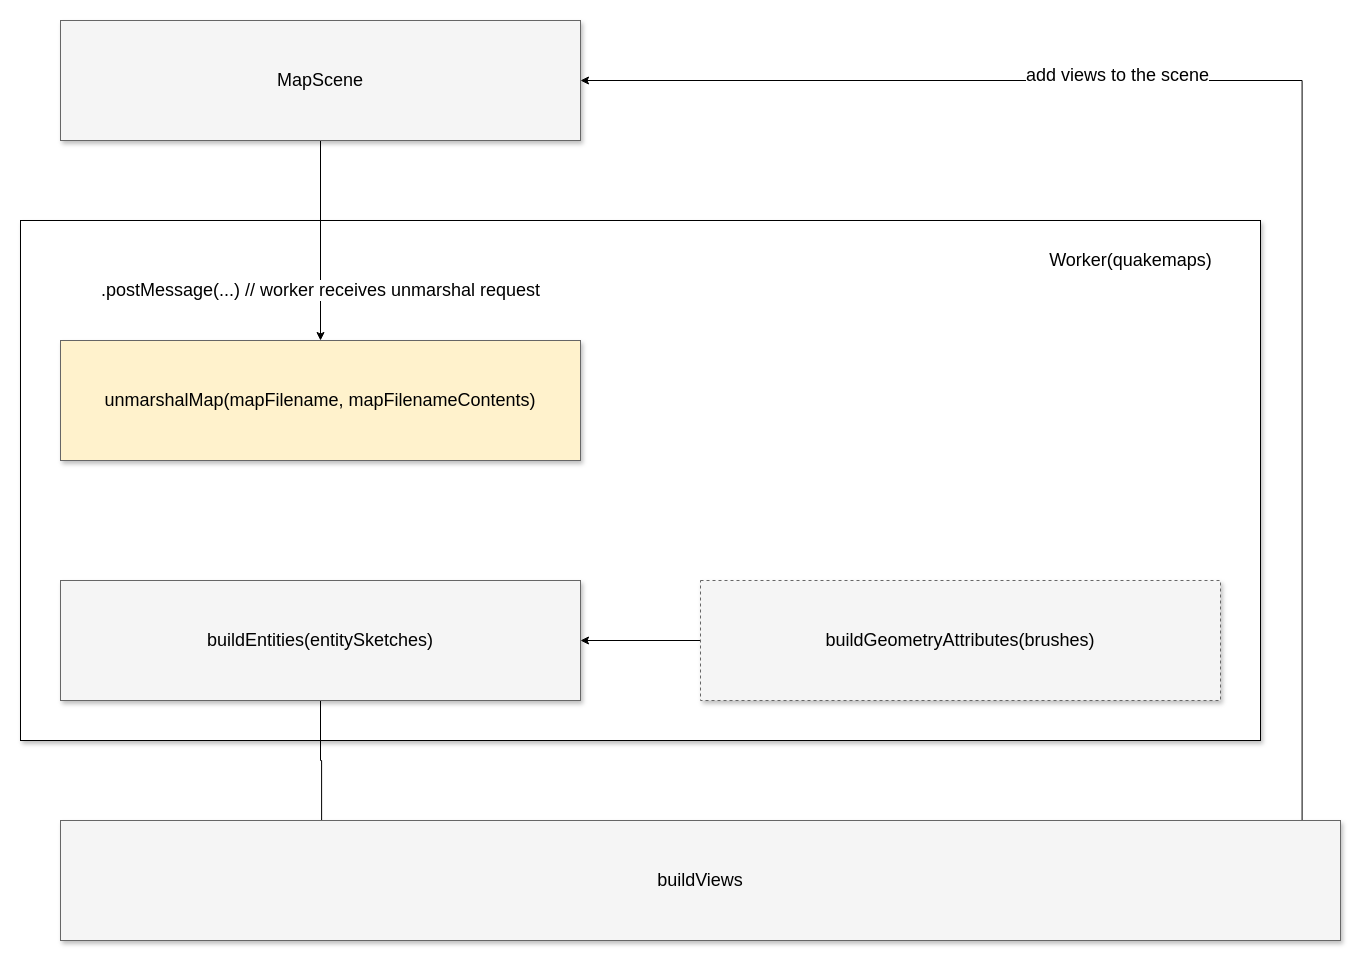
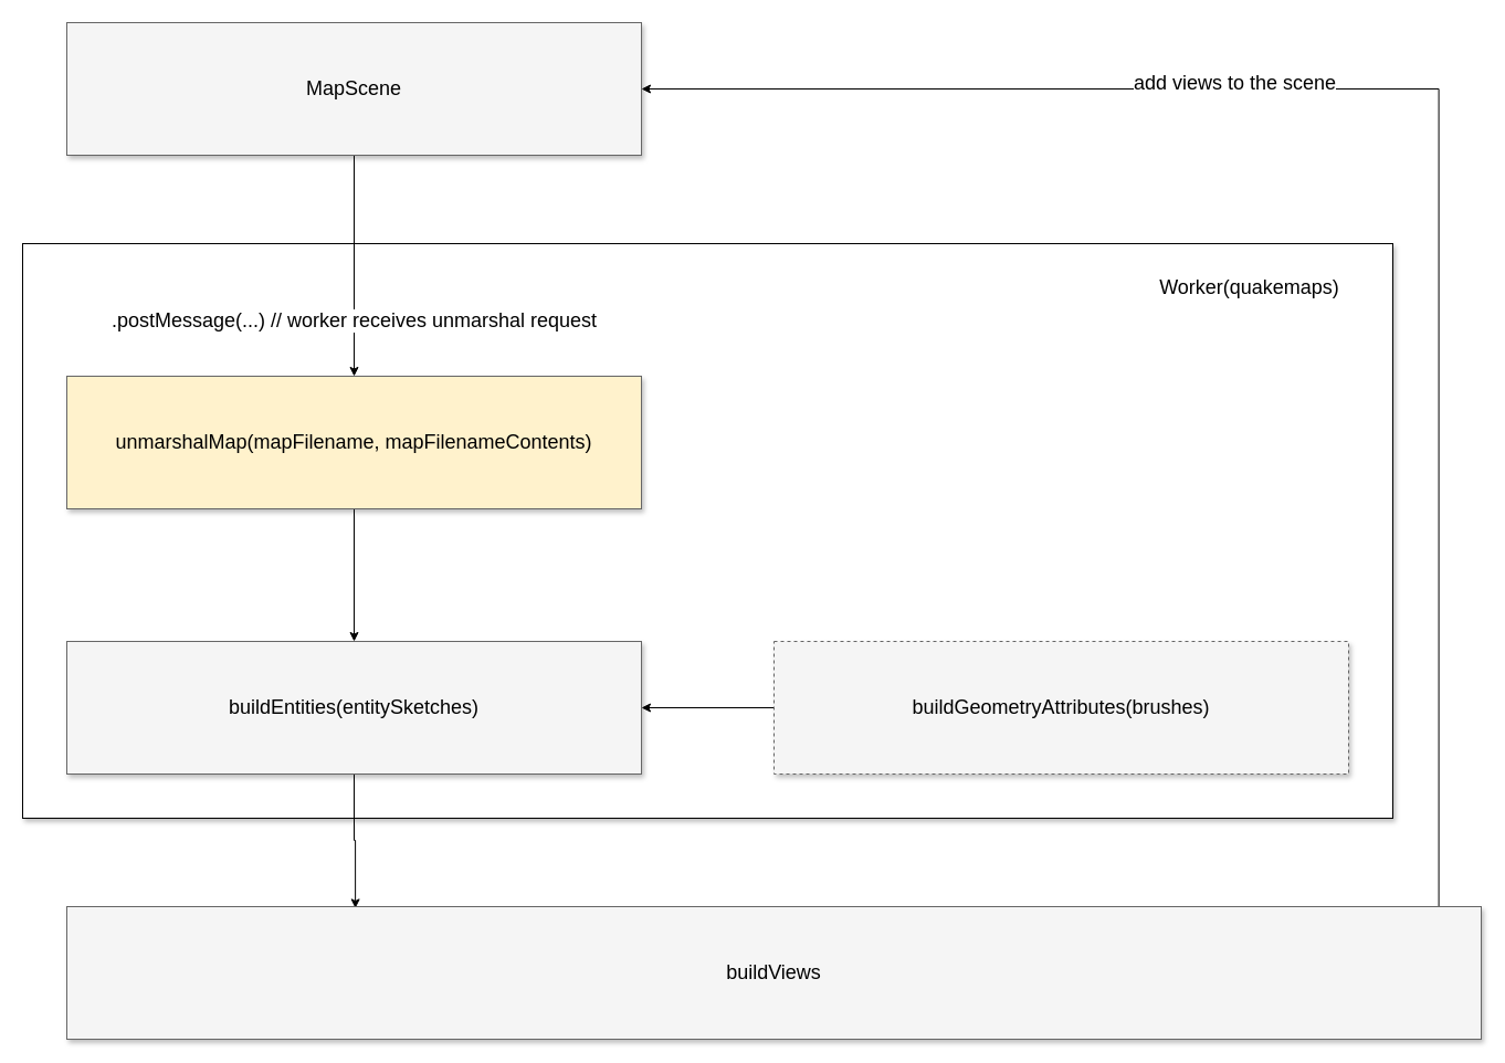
  <mxCell id="0" style=";html=1;" />
  <mxCell id="1" style=";html=1;" parent="0" />
  <mxCell id="2" value="" style="rounded=0;whiteSpace=wrap;html=1;shadow=1;glass=0;sketch=0;fillColor=#ffffff;gradientColor=none;fontSize=18;" vertex="1" parent="1"><mxGeometry x="20" y="220" width="1240" height="520" as="geometry" /></mxCell>
+ <mxCell id="3" style="edgeStyle=orthogonalEdgeStyle;rounded=0;orthogonalLoop=1;jettySize=auto;html=1;exitX=0.5;exitY=1;exitDx=0;exitDy=0;entryX=0.5;entryY=0;entryDx=0;entryDy=0;" edge="1" parent="1" source="4" target="6"><mxGeometry relative="1" as="geometry" /></mxCell>
  <mxCell id="4" value="unmarshalMap(mapFilename, mapFilenameContents)" style="whiteSpace=wrap;html=1;shadow=1;fontSize=18;fillColor=#fff2cc;strokeColor=#666666;" parent="1" vertex="1"><mxGeometry x="60" y="340" width="520" height="120" as="geometry" /></mxCell>
- <mxCell id="5" style="edgeStyle=orthogonalEdgeStyle;rounded=0;orthogonalLoop=1;jettySize=auto;html=1;exitX=0.5;exitY=1;exitDx=0;exitDy=0;fontSize=18;entryX=0.204;entryY=0.012;entryDx=0;entryDy=0;entryPerimeter=0;endArrow=none;" edge="1" parent="1" source="6" target="14"><mxGeometry relative="1" as="geometry"><mxPoint x="320" y="736" as="targetPoint" /></mxGeometry></mxCell>
+ <mxCell id="5" style="edgeStyle=orthogonalEdgeStyle;rounded=0;orthogonalLoop=1;jettySize=auto;html=1;exitX=0.5;exitY=1;exitDx=0;exitDy=0;fontSize=18;entryX=0.204;entryY=0.012;entryDx=0;entryDy=0;entryPerimeter=0;" edge="1" parent="1" source="6" target="14"><mxGeometry relative="1" as="geometry"><mxPoint x="320" y="736" as="targetPoint" /></mxGeometry></mxCell>
  <mxCell id="6" value="buildEntities(entitySketches)" style="whiteSpace=wrap;html=1;shadow=1;fontSize=18;fillColor=#f5f5f5;strokeColor=#666666;perimeterSpacing=0;" vertex="1" parent="1"><mxGeometry x="60" y="580" width="520" height="120" as="geometry" /></mxCell>
  <mxCell id="7" style="edgeStyle=orthogonalEdgeStyle;rounded=0;orthogonalLoop=1;jettySize=auto;html=1;exitX=0;exitY=0.5;exitDx=0;exitDy=0;entryX=1;entryY=0.5;entryDx=0;entryDy=0;fontSize=18;" edge="1" parent="1" source="8" target="6"><mxGeometry relative="1" as="geometry" /></mxCell>
  <mxCell id="8" value="buildGeometryAttributes(brushes)" style="whiteSpace=wrap;html=1;shadow=1;fontSize=18;fillColor=#f5f5f5;strokeColor=#666666;dashed=1;" vertex="1" parent="1"><mxGeometry x="700" y="580" width="520" height="120" as="geometry" /></mxCell>
  <mxCell id="9" value=".postMessage(...) // worker receives unmarshal request" style="edgeStyle=orthogonalEdgeStyle;rounded=0;orthogonalLoop=1;jettySize=auto;html=1;entryX=0.5;entryY=0;entryDx=0;entryDy=0;fontSize=18;exitX=0.5;exitY=1;exitDx=0;exitDy=0;" edge="1" parent="1" source="12" target="4"><mxGeometry x="0.5" relative="1" as="geometry"><mxPoint x="320" y="180" as="sourcePoint" /><mxPoint x="320" y="260" as="targetPoint" /><mxPoint as="offset" /></mxGeometry></mxCell>
  <mxCell id="10" style="edgeStyle=orthogonalEdgeStyle;rounded=0;orthogonalLoop=1;jettySize=auto;html=1;exitX=1;exitY=0.5;exitDx=0;exitDy=0;entryX=0.97;entryY=0;entryDx=0;entryDy=0;entryPerimeter=0;fontSize=18;startArrow=classic;startFill=1;endArrow=none;endFill=0;" edge="1" parent="1" source="12" target="14"><mxGeometry relative="1" as="geometry" /></mxCell>
  <mxCell id="11" value="add views to the scene" style="edgeLabel;html=1;align=center;verticalAlign=middle;resizable=0;points=[];fontSize=18;" vertex="1" connectable="0" parent="10"><mxGeometry x="-0.267" y="6" relative="1" as="geometry"><mxPoint as="offset" /></mxGeometry></mxCell>
  <mxCell id="12" value="MapScene" style="whiteSpace=wrap;html=1;shadow=1;fontSize=18;fillColor=#f5f5f5;strokeColor=#666666;" vertex="1" parent="1"><mxGeometry x="60" y="20" width="520" height="120" as="geometry" /></mxCell>
  <mxCell id="13" value="Worker(quakemaps)" style="text;html=1;align=center;verticalAlign=middle;resizable=0;points=[];autosize=1;fontSize=18;" vertex="1" parent="1"><mxGeometry x="1040" y="245" width="180" height="30" as="geometry" /></mxCell>
  <mxCell id="14" value="buildViews" style="whiteSpace=wrap;html=1;shadow=1;fontSize=18;fillColor=#f5f5f5;strokeColor=#666666;perimeterSpacing=0;" vertex="1" parent="1"><mxGeometry x="60" y="820" width="1280" height="120" as="geometry" /></mxCell>
